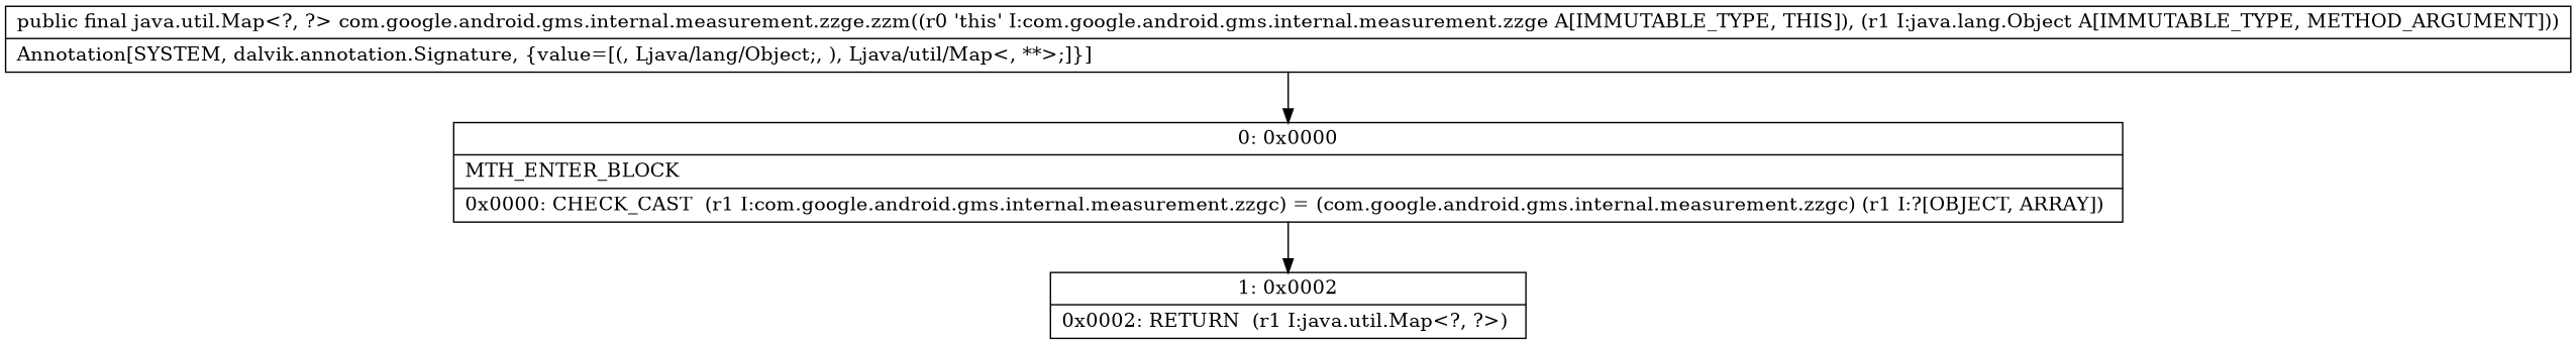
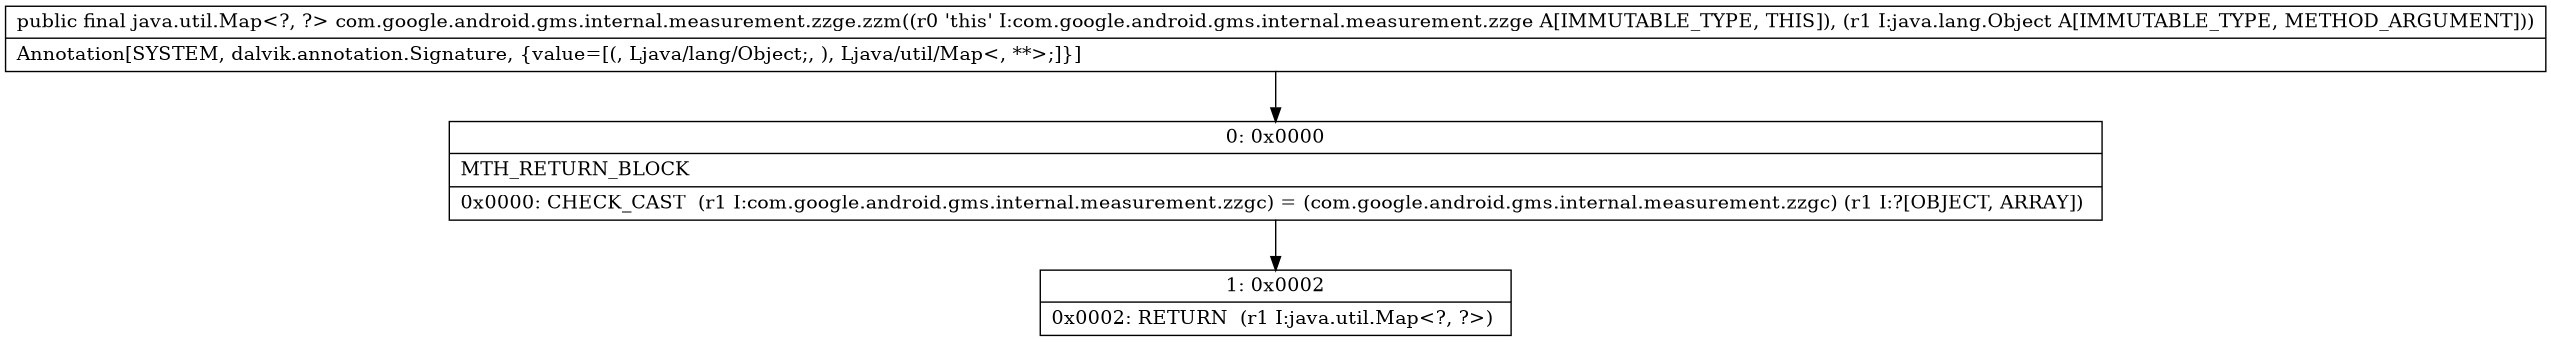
  digraph {
    node [shape=record]
-   n1 [label="{0\:\ 0x0000|MTH_ENTER_BLOCK\l|0x0000: CHECK_CAST  (r1 I:com.google.android.gms.internal.measurement.zzgc) = (com.google.android.gms.internal.measurement.zzgc) (r1 I:?[OBJECT, ARRAY]) \l}"]
+   n1 [label="{0\:\ 0x0000|MTH_RETURN_BLOCK\l|0x0000: CHECK_CAST  (r1 I:com.google.android.gms.internal.measurement.zzgc) = (com.google.android.gms.internal.measurement.zzgc) (r1 I:?[OBJECT, ARRAY]) \l}"]
    n2 [label="{1\:\ 0x0002|0x0002: RETURN  (r1 I:java.util.Map\<?, ?\>) \l}"]
    n3 [label="{public final java.util.Map\<?, ?\> com.google.android.gms.internal.measurement.zzge.zzm((r0 'this' I:com.google.android.gms.internal.measurement.zzge A[IMMUTABLE_TYPE, THIS]), (r1 I:java.lang.Object A[IMMUTABLE_TYPE, METHOD_ARGUMENT]))  | Annotation[SYSTEM, dalvik.annotation.Signature, \{value=[(, Ljava\/lang\/Object;, ), Ljava\/util\/Map\<, **\>;]\}]\l}"]
    n1 -> n2
    n3 -> n1
  }
